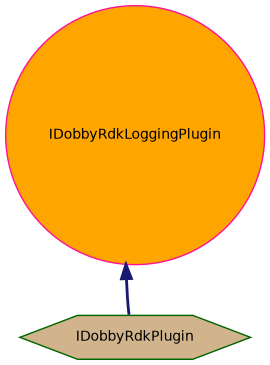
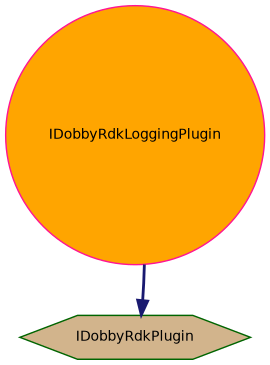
  digraph {
    node [fontname=Helvetica fontsize=10 style=filled]
    n1 [color=deeppink fillcolor=orange fontcolor=black height=0.2 label=IDobbyRdkLoggingPlugin shape=circle width=0.4]
    n2 [color=darkgreen fillcolor=tan height=0.2 label=IDobbyRdkPlugin shape=hexagon width=0.4]
-   n1 -> n2 [color=midnightblue dir=back fontname=Helvetica fontsize=10 labelfontname=Helvetica labelfontsize=10 style=bold]
+   n2 -> n1 [color=midnightblue dir=back fontname=Helvetica fontsize=10 labelfontname=Helvetica labelfontsize=10 style=bold]
  }
